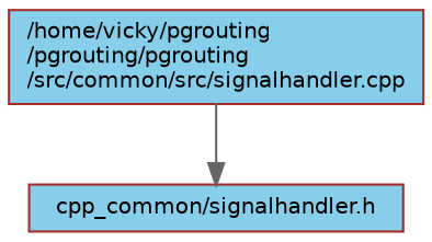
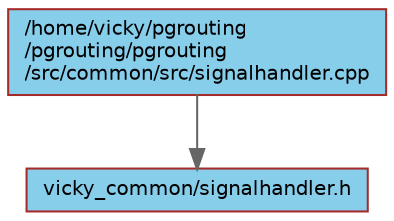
  digraph {
    node [color=brown fillcolor=skyblue fontname=Helvetica fontsize=10 shape=record style=filled]
    n1 [fontcolor=black height=0.2 label="/home/vicky/pgrouting\l/pgrouting/pgrouting\l/src/common/src/signalhandler.cpp" width=0.4]
-   n2 [height=0.2 label="cpp_common/signalhandler.h" width=0.4]
+   n2 [height=0.2 label="vicky_common/signalhandler.h" width=0.4]
    n1 -> n2 [color=gray40 fontname=Helvetica fontsize=10 labelfontname=Helvetica labelfontsize=10 style=solid]
  }
